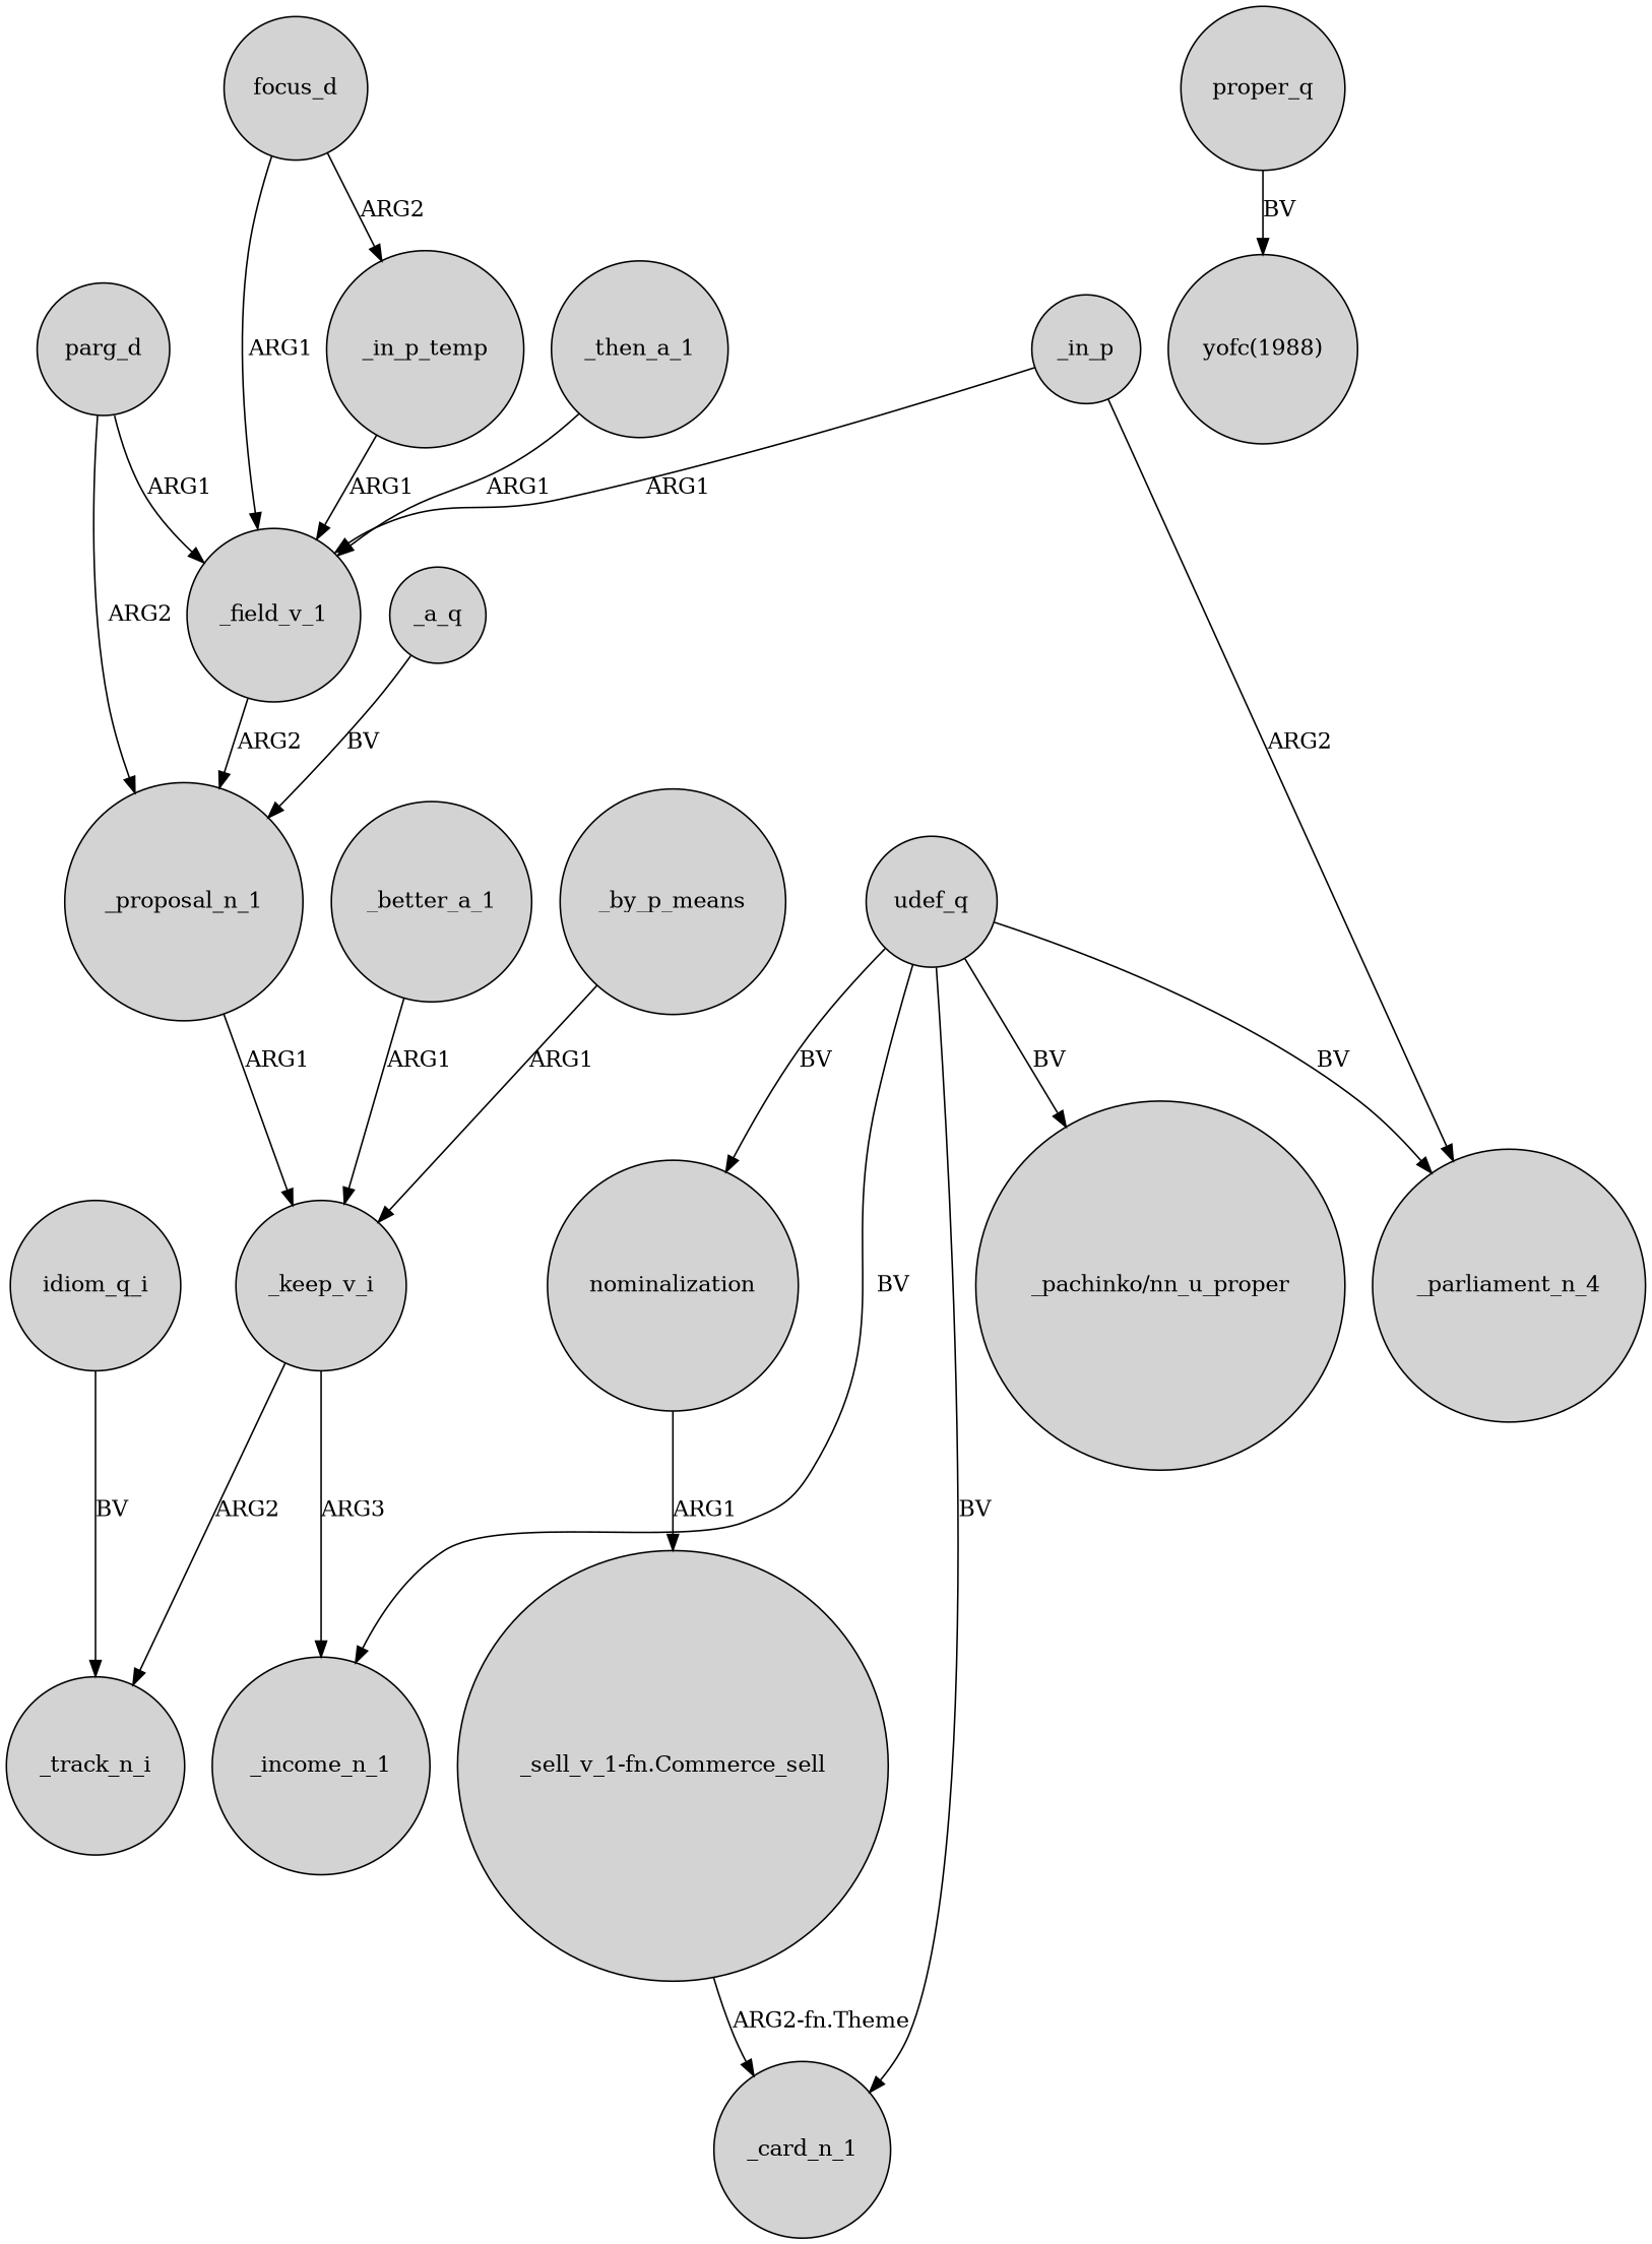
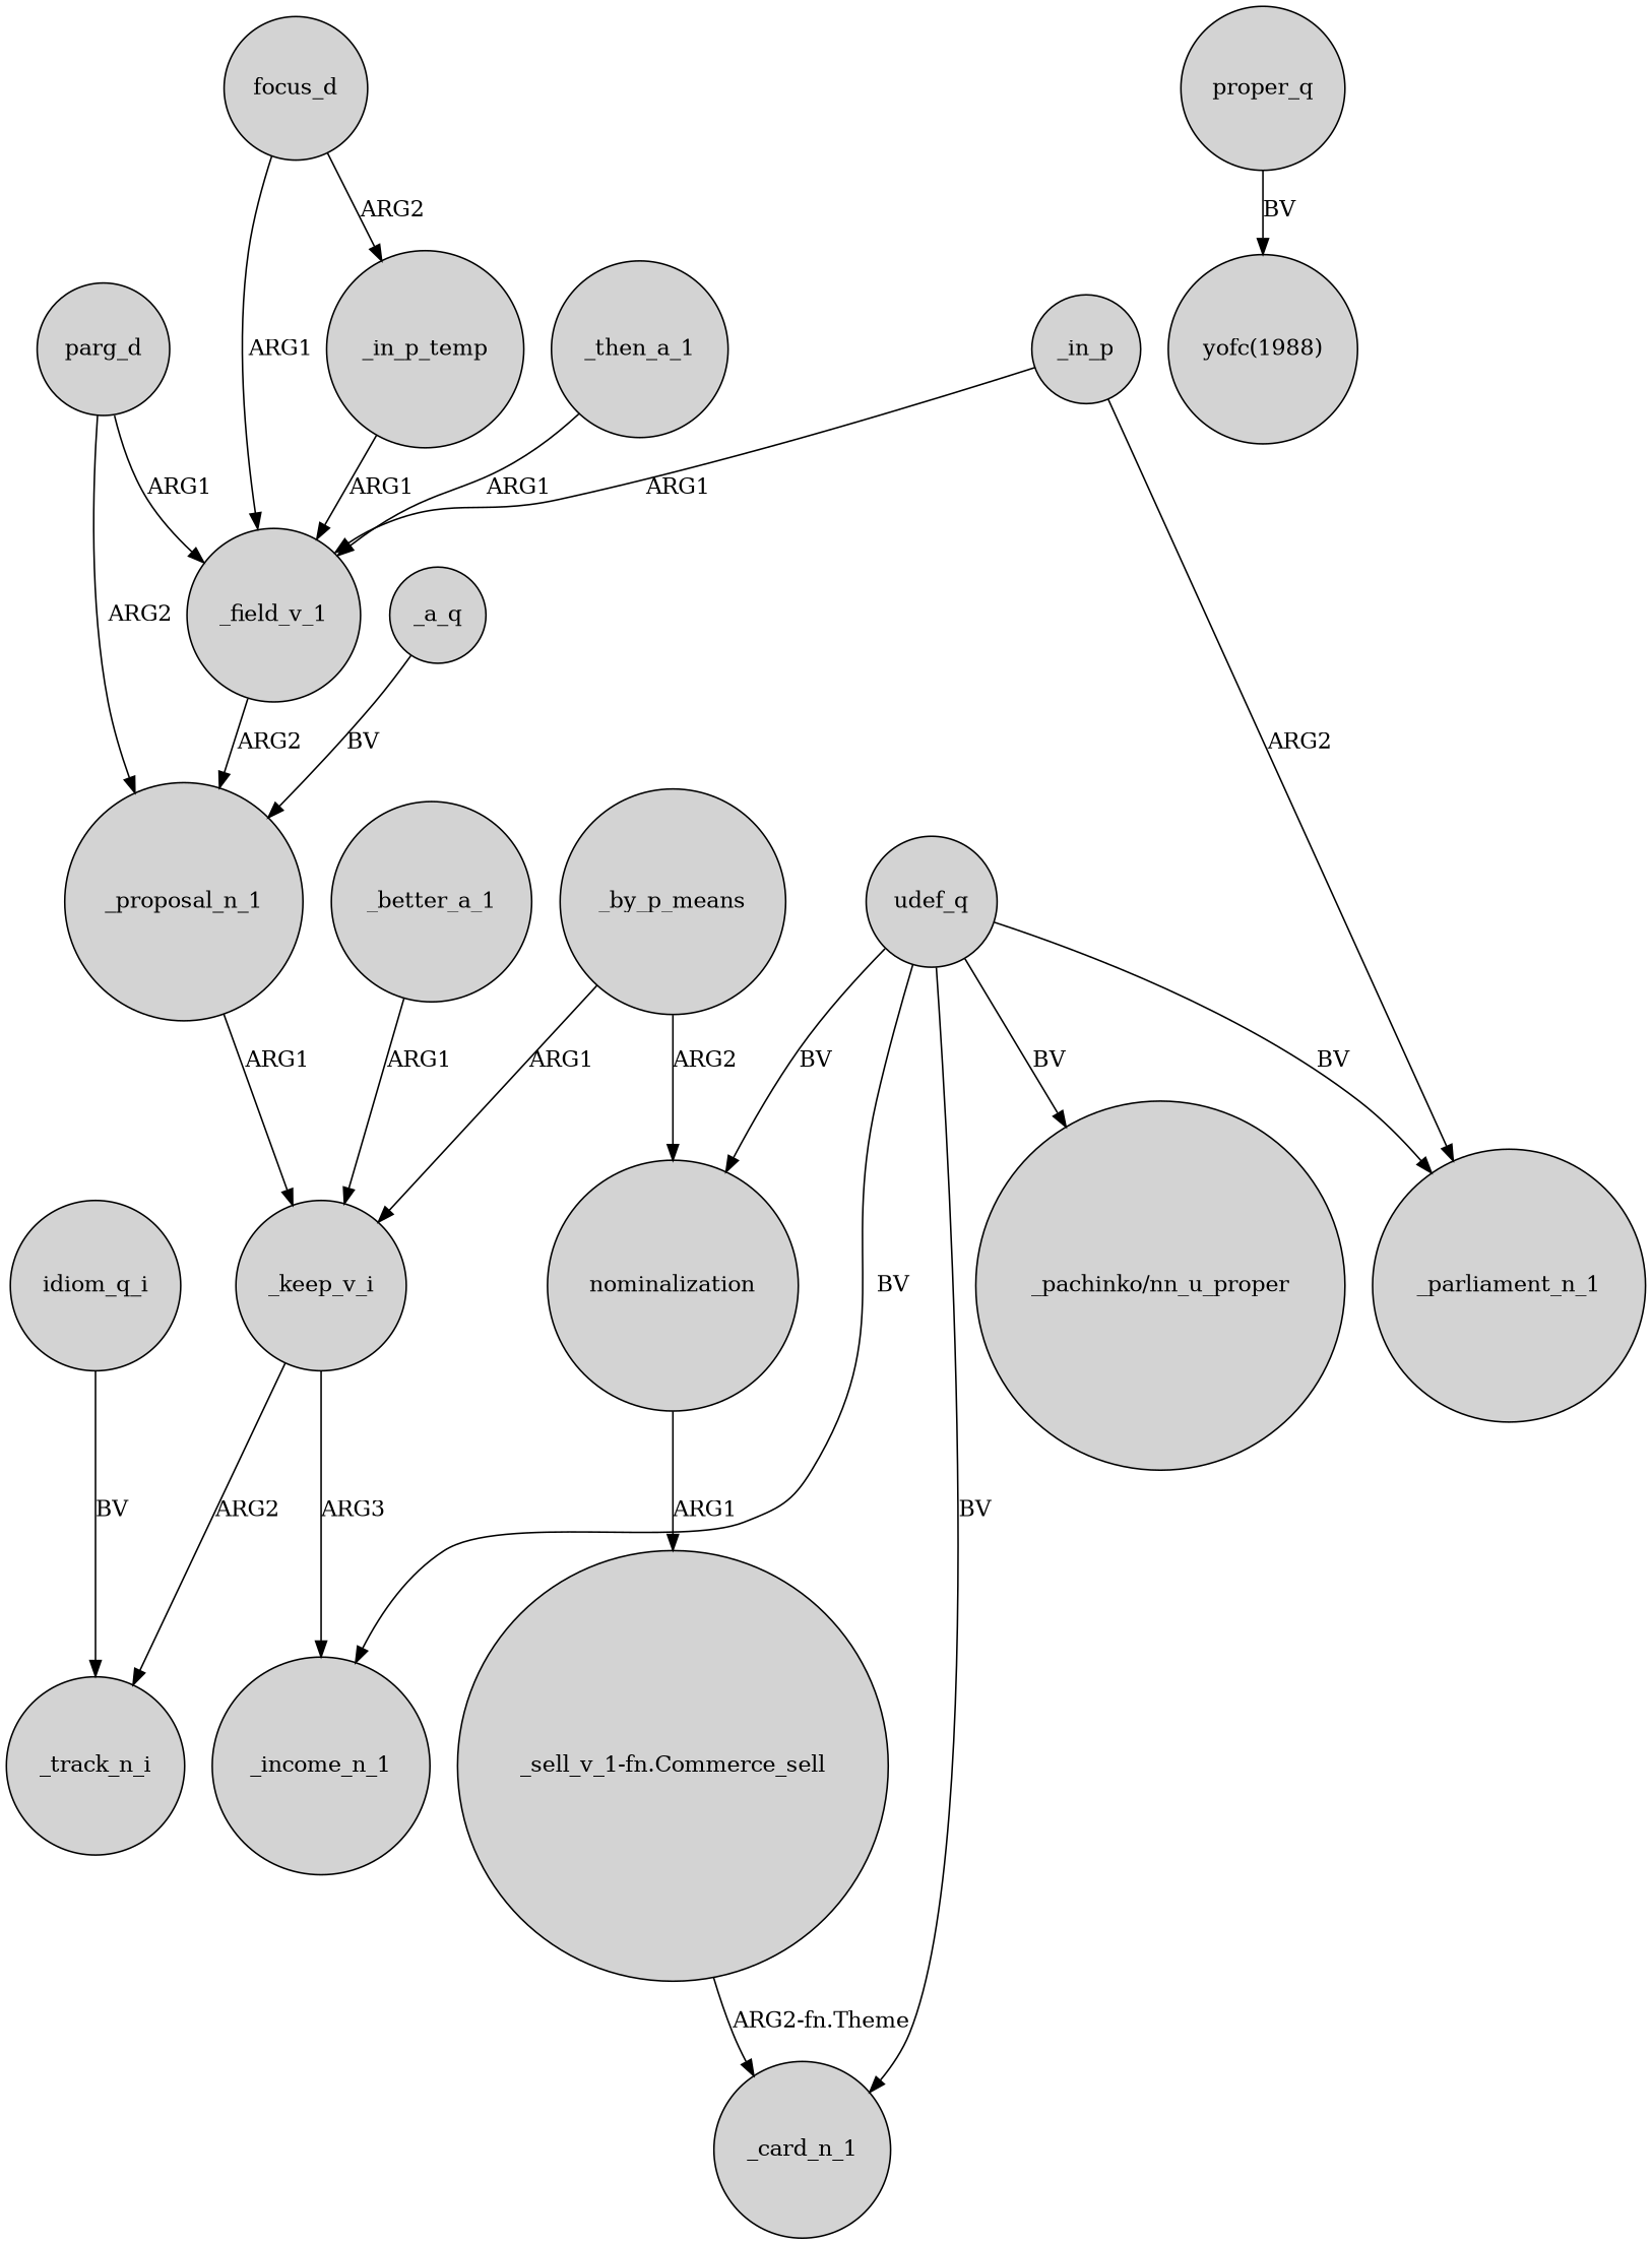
  digraph {
    node [shape=circle style=filled]
    parg_d
    _field_v_1
    _proposal_n_1
    _keep_v_i
    focus_d
    _in_p_temp
    _by_p_means
    nominalization
    "_sell_v_1-fn.Commerce_sell"
    _track_n_i
    _income_n_1
    _card_n_1
    n13 [label="_pachinko/nn_u_proper"]
    _better_a_1
    idiom_q_i
    _a_q
    udef_q
-   _parliament_n_1 [label=_parliament_n_4]
+   _parliament_n_1
    _in_p
    proper_q
    "yofc(1988)"
    _then_a_1
    parg_d -> _field_v_1 [label=ARG1]
    parg_d -> _proposal_n_1 [label=ARG2]
    _field_v_1 -> _proposal_n_1 [label=ARG2]
    _proposal_n_1 -> _keep_v_i [label=ARG1]
    _keep_v_i -> _track_n_i [label=ARG2]
    _keep_v_i -> _income_n_1 [label=ARG3]
    focus_d -> _field_v_1 [label=ARG1]
    focus_d -> _in_p_temp [label=ARG2]
    _in_p_temp -> _field_v_1 [label=ARG1]
    _by_p_means -> _keep_v_i [label=ARG1]
+   _by_p_means -> nominalization [label=ARG2]
    nominalization -> "_sell_v_1-fn.Commerce_sell" [label=ARG1]
    "_sell_v_1-fn.Commerce_sell" -> _card_n_1 [label="ARG2-fn.Theme"]
    _better_a_1 -> _keep_v_i [label=ARG1]
    idiom_q_i -> _track_n_i [label=BV]
    _a_q -> _proposal_n_1 [label=BV]
    udef_q -> nominalization [label=BV]
    udef_q -> _income_n_1 [label=BV]
    udef_q -> _card_n_1 [label=BV]
    udef_q -> n13 [label=BV]
    udef_q -> _parliament_n_1 [label=BV]
    _in_p -> _field_v_1 [label=ARG1]
    _in_p -> _parliament_n_1 [label=ARG2]
    proper_q -> "yofc(1988)" [label=BV]
    _then_a_1 -> _field_v_1 [label=ARG1]
  }
